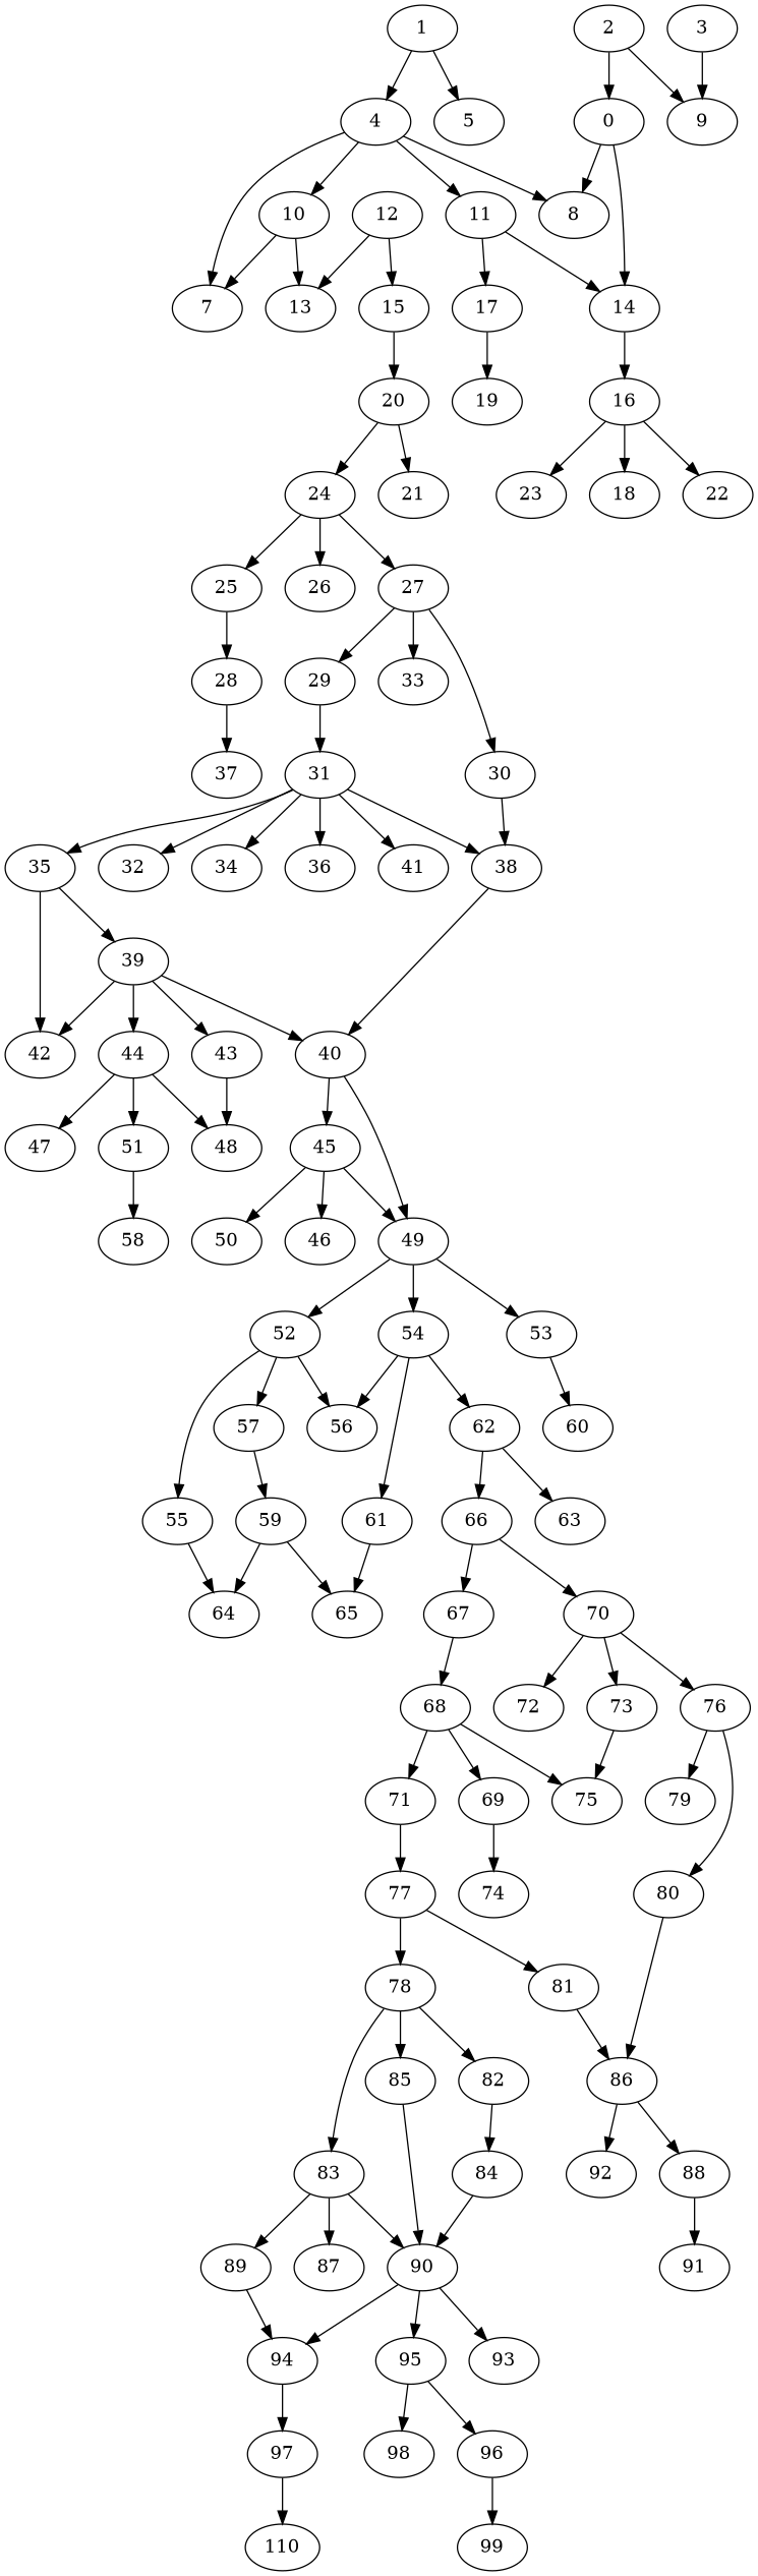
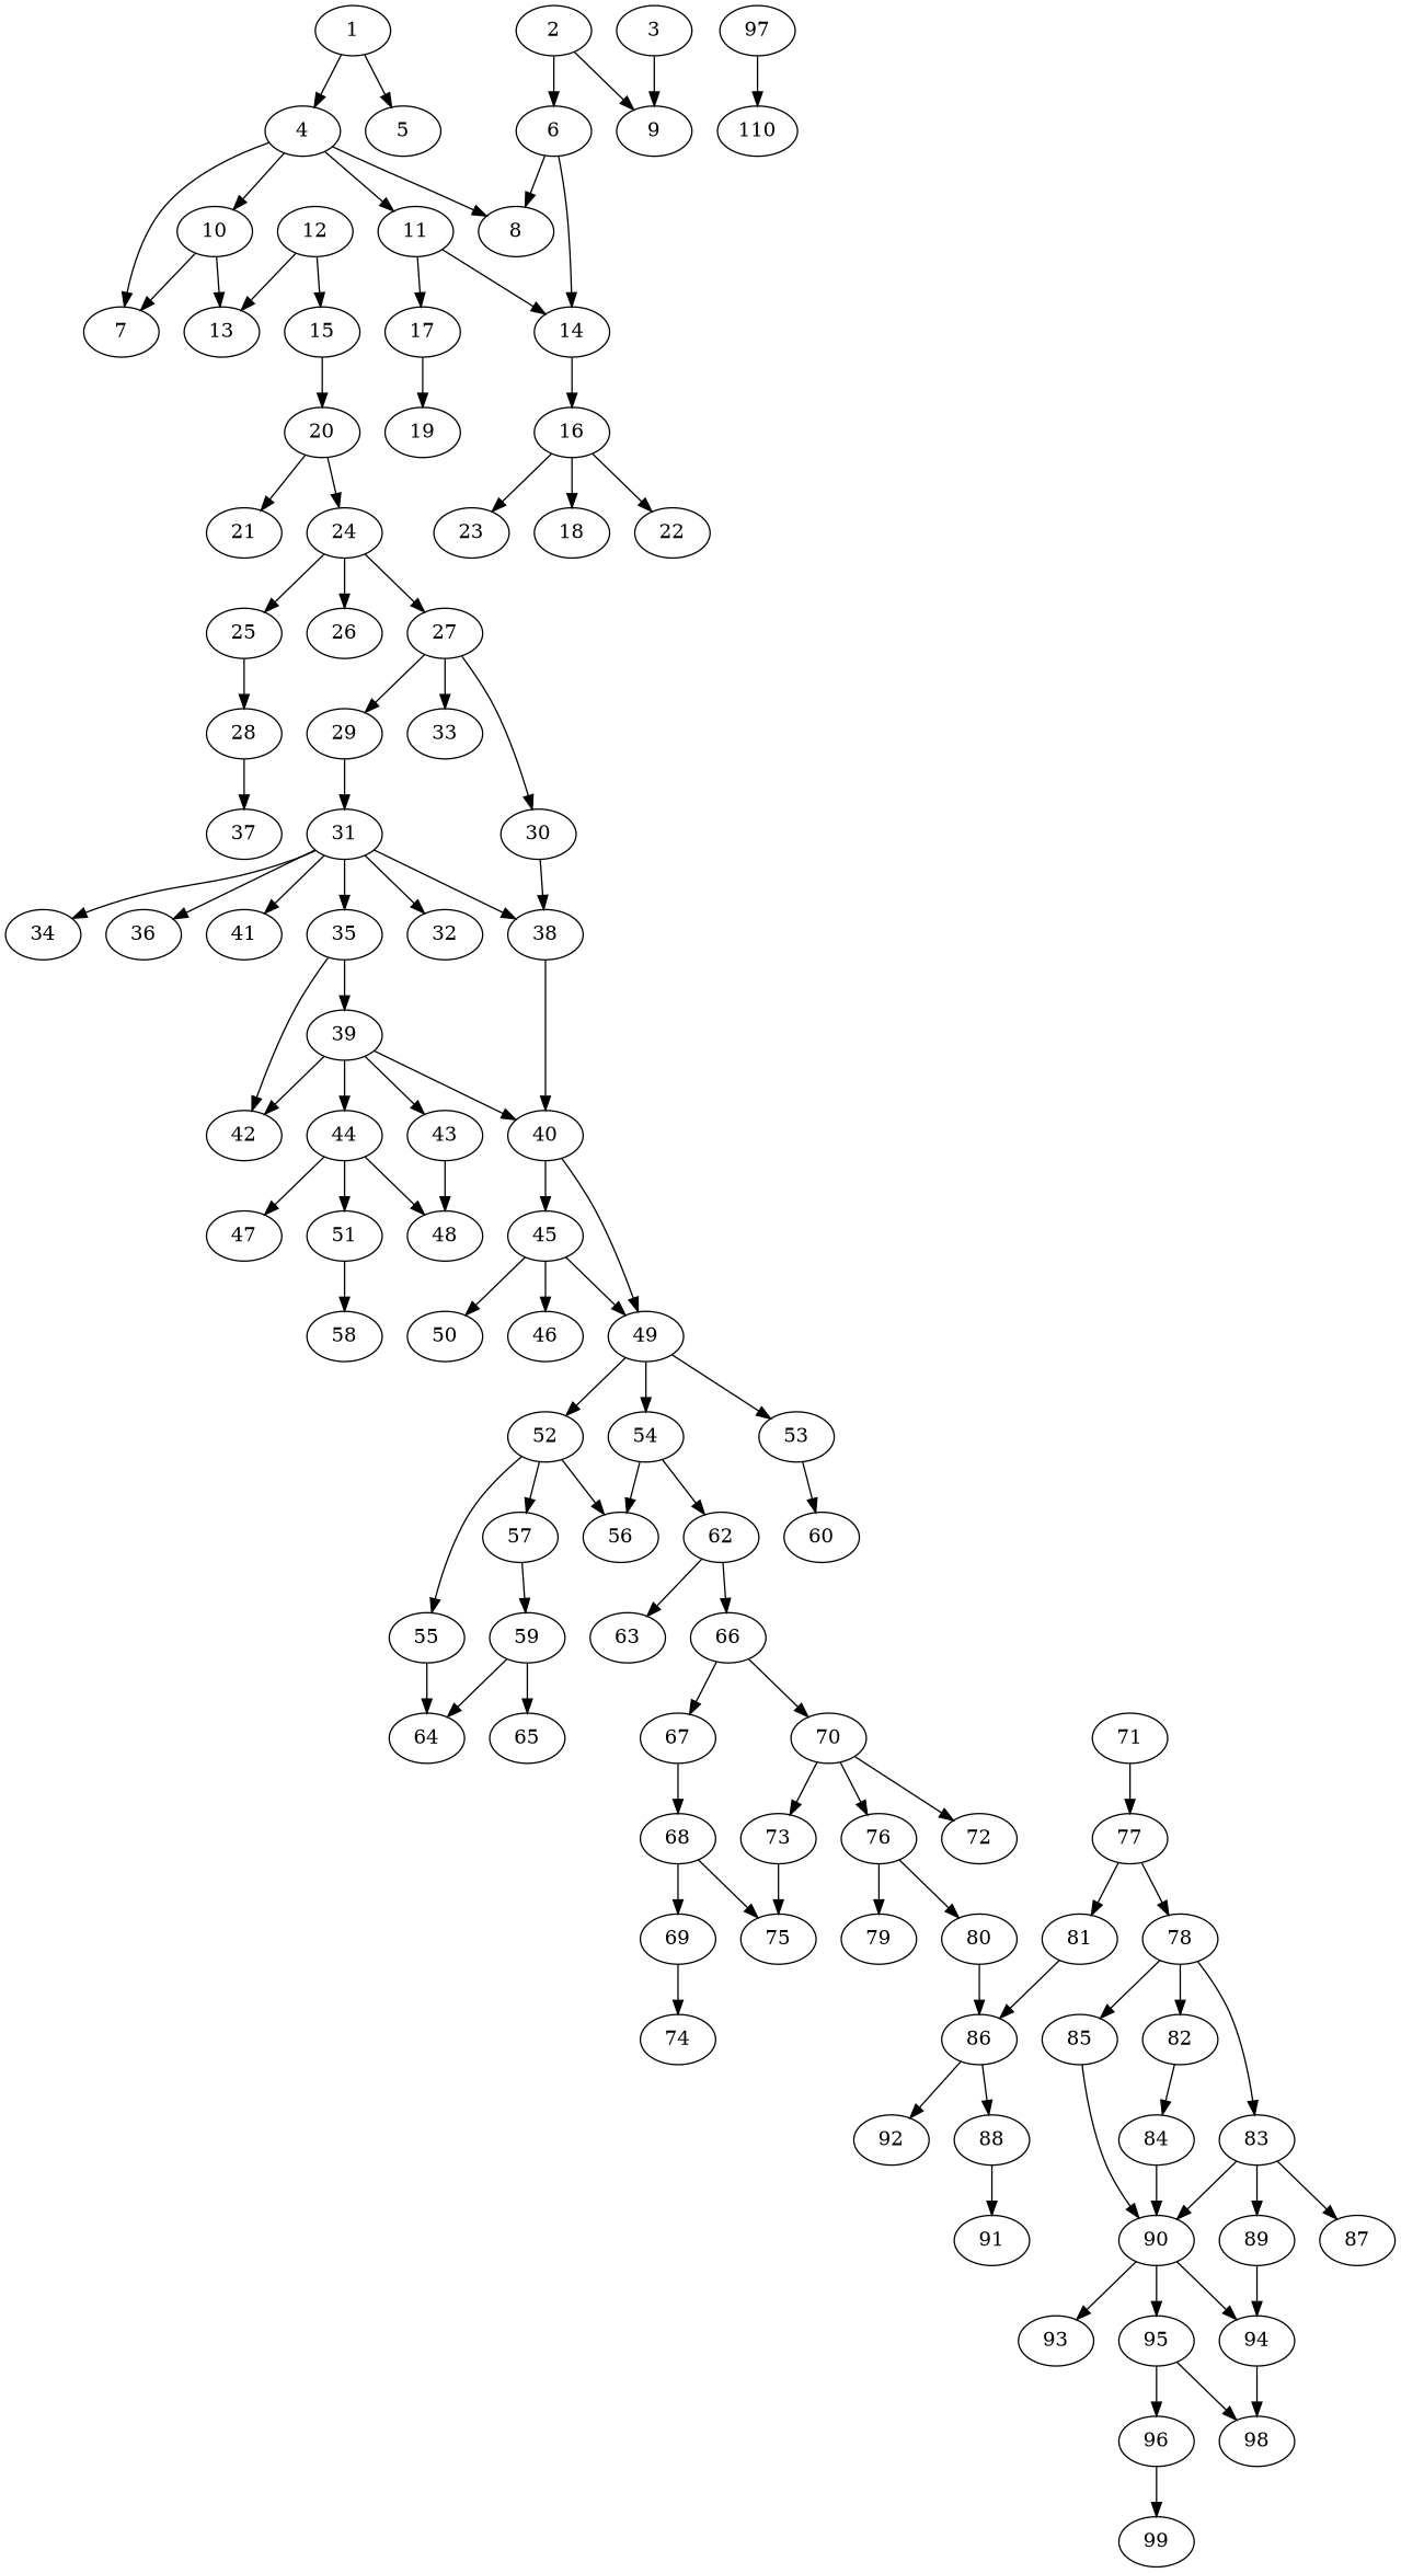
  digraph {
    node [alpha=0.06]
    1 [alpha=0.18]
    4 [alpha=0.01]
    5 [alpha=0.03]
    7 [alpha=0.19]
    8 [alpha=0.19]
    10 [alpha=0.09]
    11 [alpha=0.12]
    13 [alpha=0.11]
    14 [alpha=0.12]
    17
    2 [alpha=0.16]
-   6 [alpha=0.02 label=0]
+   6 [alpha=0.02]
    9 [alpha=0.02]
    16 [alpha=0.14]
    3 [alpha=0.18]
    12 [alpha=0.15]
    15 [alpha=0.05]
    19 [alpha=0.08]
    18 [alpha=0.02]
    22
    23 [alpha=0.10]
    20 [alpha=0.14]
    21 [alpha=0.04]
    24 [alpha=0.05]
    25 [alpha=0.03]
    26 [alpha=0.09]
    27 [alpha=0.14]
    28 [alpha=0.17]
    29 [alpha=0.00]
    30 [alpha=0.12]
    33
    37
    31
    38 [alpha=0.02]
    32 [alpha=0.10]
    34 [alpha=0.16]
    35 [alpha=0.03]
    36 [alpha=0.10]
    41 [alpha=0.10]
    40 [alpha=0.19]
    39 [alpha=0.08]
    42
    45 [alpha=0.07]
    49 [alpha=0.01]
    43 [alpha=0.02]
    44 [alpha=0.09]
    48 [alpha=0.17]
    47 [alpha=0.05]
    51 [alpha=0.07]
    46 [alpha=0.14]
    50 [alpha=0.19]
    52 [alpha=0.15]
    53 [alpha=0.15]
    54 [alpha=0.19]
    58 [alpha=0.13]
    55 [alpha=0.04]
    56 [alpha=0.02]
    57 [alpha=0.02]
    60 [alpha=0.13]
-   61 [alpha=0.10]
    62 [alpha=0.11]
    64 [alpha=0.14]
    59 [alpha=0.13]
    65 [alpha=0.07]
    63 [alpha=0.18]
    66 [alpha=0.01]
    67 [alpha=0.19]
    70 [alpha=0.05]
    68 [alpha=0.01]
    72 [alpha=0.03]
    73 [alpha=0.18]
    76 [alpha=0.08]
    69 [alpha=0.15]
    71 [alpha=0.12]
    75
    79 [alpha=0.07]
    80 [alpha=0.11]
    74 [alpha=0.04]
    77 [alpha=0.16]
    78 [alpha=0.10]
    81 [alpha=0.14]
    86
    82 [alpha=0.01]
    83 [alpha=0.16]
    85 [alpha=0.10]
    88 [alpha=0.03]
    92
    84 [alpha=0.17]
    87 [alpha=0.04]
    89 [alpha=0.13]
    90 [alpha=0.13]
    94 [alpha=0.20]
    93 [alpha=0.17]
    95 [alpha=0.09]
    91 [alpha=0.18]
    97 [alpha=0.15]
    96 [alpha=0.00]
    98 [alpha=0.03]
    n99 [alpha=0.12 label=110]
    99 [alpha=0.00]
    1 -> 4
    1 -> 5
    4 -> 7
    4 -> 8
    4 -> 10
    4 -> 11
    10 -> 7
    10 -> 13
    11 -> 14
    11 -> 17
    14 -> 16
    17 -> 19
    2 -> 6
    2 -> 9
    6 -> 8
    6 -> 14
    16 -> 18
    16 -> 22
    16 -> 23
    3 -> 9
    12 -> 13
    12 -> 15
    15 -> 20
    20 -> 21
    20 -> 24
    24 -> 25
    24 -> 26
    24 -> 27
    25 -> 28
    27 -> 29
    27 -> 30
    27 -> 33
    28 -> 37
    29 -> 31
    30 -> 38
    31 -> 38
    31 -> 32
    31 -> 34
    31 -> 35
    31 -> 36
    31 -> 41
    38 -> 40
    35 -> 39
    35 -> 42
    40 -> 45
    40 -> 49
    39 -> 40
    39 -> 42
    39 -> 43
    39 -> 44
    45 -> 49
    45 -> 46
    45 -> 50
    49 -> 52
    49 -> 53
    49 -> 54
    43 -> 48
    44 -> 48
    44 -> 47
    44 -> 51
    51 -> 58
    52 -> 55
    52 -> 56
    52 -> 57
    53 -> 60
    54 -> 56
-   54 -> 61
    54 -> 62
    55 -> 64
    57 -> 59
-   61 -> 65
    62 -> 63
    62 -> 66
    59 -> 64
    59 -> 65
    66 -> 67
    66 -> 70
    67 -> 68
    70 -> 72
    70 -> 73
    70 -> 76
    68 -> 69
-   68 -> 71
    68 -> 75
    73 -> 75
    76 -> 79
    76 -> 80
    69 -> 74
    71 -> 77
    80 -> 86
    77 -> 78
    77 -> 81
    78 -> 82
    78 -> 83
    78 -> 85
    81 -> 86
    86 -> 88
    86 -> 92
    82 -> 84
    83 -> 87
    83 -> 89
    83 -> 90
    85 -> 90
    88 -> 91
    84 -> 90
    89 -> 94
    90 -> 94
    90 -> 93
    90 -> 95
-   94 -> 97
+   94 -> 98
    95 -> 96
    95 -> 98
    97 -> n99
    96 -> 99
  }
